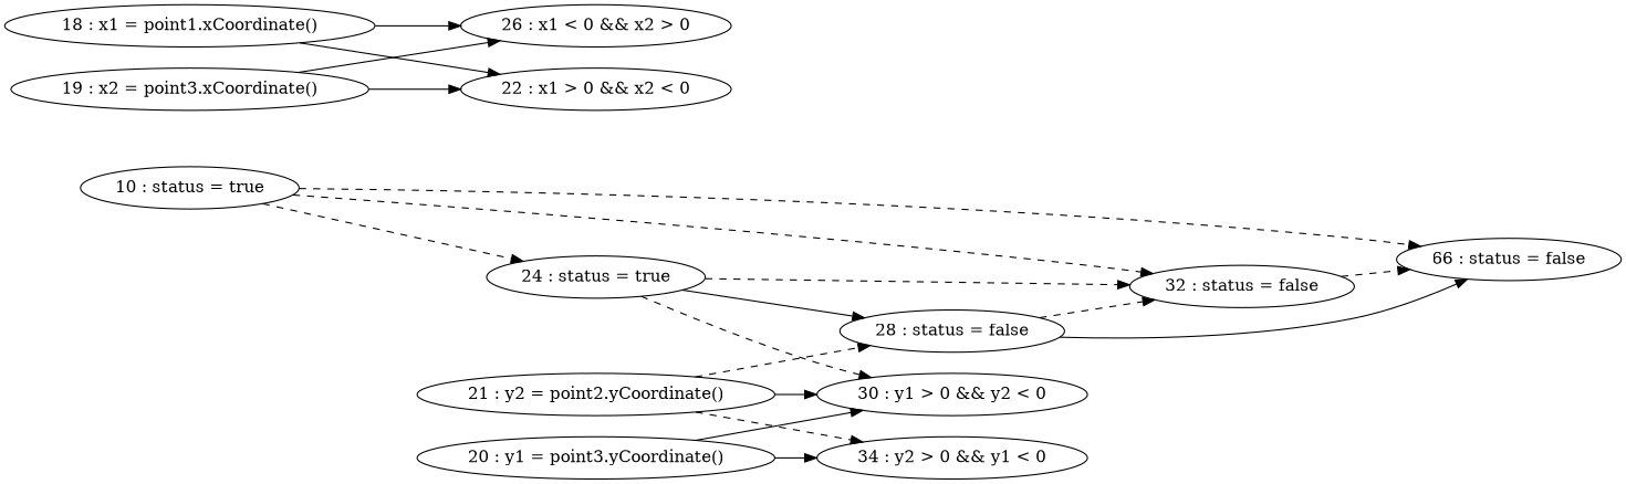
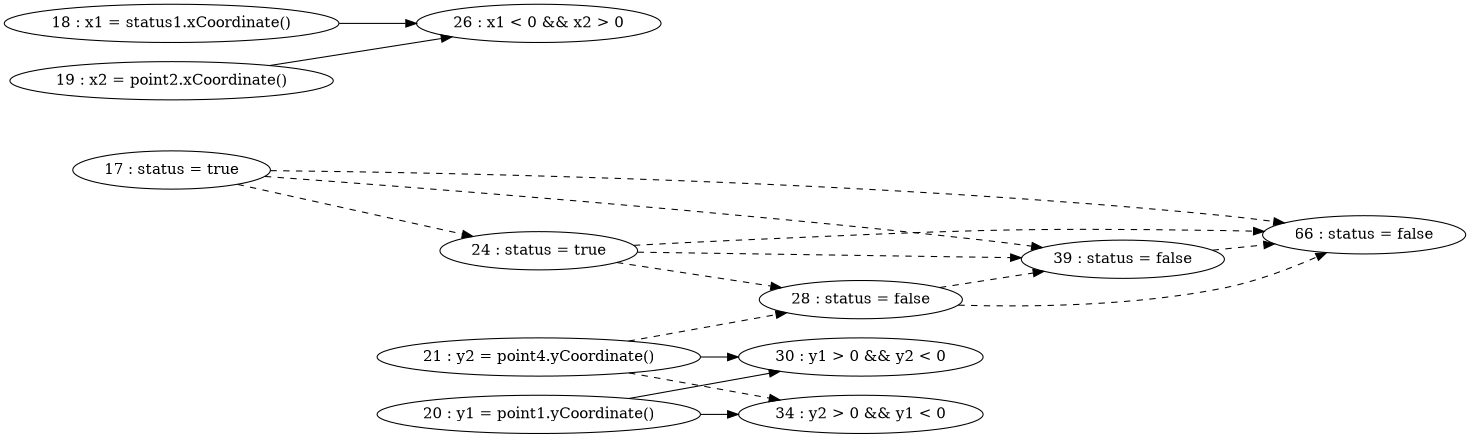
  digraph {
    rankdir=LR
    edge [style=dashed]
    n1 [label="66 : status = false"]
-   "17 : status = true" [label="10 : status = true"]
+   "17 : status = true"
    n3 [label="24 : status = true"]
-   "32 : status = false"
+   "32 : status = false" [label="39 : status = false"]
    "28 : status = false"
-   "18 : x1 = point1.xCoordinate()"
+   "18 : x1 = point1.xCoordinate()" [label="18 : x1 = status1.xCoordinate()"]
    "26 : x1 < 0 && x2 > 0"
-   "22 : x1 > 0 && x2 < 0"
-   "19 : x2 = point2.xCoordinate()" [label="19 : x2 = point3.xCoordinate()"]
-   "20 : y1 = point1.yCoordinate()" [label="20 : y1 = point3.yCoordinate()"]
+   "19 : x2 = point2.xCoordinate()"
+   "20 : y1 = point1.yCoordinate()"
    "30 : y1 > 0 && y2 < 0"
    "34 : y2 > 0 && y1 < 0"
-   "21 : y2 = point2.yCoordinate()"
+   "21 : y2 = point2.yCoordinate()" [label="21 : y2 = point4.yCoordinate()"]
    "17 : status = true" -> n1
    "17 : status = true" -> n3
    "17 : status = true" -> "32 : status = false"
-   n3 -> "30 : y1 > 0 && y2 < 0"
+   n3 -> n1
    n3 -> "32 : status = false"
-   n3 -> "28 : status = false" [style=solid]
+   n3 -> "28 : status = false"
    "32 : status = false" -> n1
-   "28 : status = false" -> n1 [style=solid]
+   "28 : status = false" -> n1
    "28 : status = false" -> "32 : status = false"
    "18 : x1 = point1.xCoordinate()" -> "26 : x1 < 0 && x2 > 0" [style=""]
-   "18 : x1 = point1.xCoordinate()" -> "22 : x1 > 0 && x2 < 0" [style=""]
    "19 : x2 = point2.xCoordinate()" -> "26 : x1 < 0 && x2 > 0" [style=""]
-   "19 : x2 = point2.xCoordinate()" -> "22 : x1 > 0 && x2 < 0" [style=""]
    "20 : y1 = point1.yCoordinate()" -> "30 : y1 > 0 && y2 < 0" [style=""]
    "20 : y1 = point1.yCoordinate()" -> "34 : y2 > 0 && y1 < 0" [style=""]
    "21 : y2 = point2.yCoordinate()" -> "28 : status = false"
    "21 : y2 = point2.yCoordinate()" -> "30 : y1 > 0 && y2 < 0" [style=""]
    "21 : y2 = point2.yCoordinate()" -> "34 : y2 > 0 && y1 < 0"
  }
